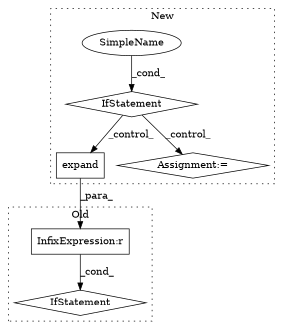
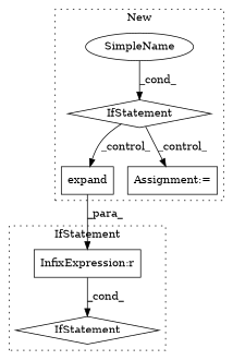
  digraph {
    node [a=25 l="4,2" shape=box]
    n1 [label=IfStatement s="3426,3504" shape=diamond]
    n2 [a=27 l=4 label="InfixExpression:r" s=3479]
    n3 [a=32 l="7,1" label=expand s="3554,3572"]
-   n4 [a=7 l=1 label="Assignment:=" s=3548 shape=diamond]
+   n4 [a=7 l=1 label="Assignment:=" s=3548]
    n5 [label=IfStatement s="3503,3532" shape=diamond]
    n6 [a=42 label=SimpleName shape=ellipse l=""]
    subgraph cluster_1 {
-     label=Old
+     label=IfStatement
      style=dotted
      n1
      n2
    }
    subgraph cluster_2 {
      label=New
      style=dotted
      n3
      n4
      n5
      n6
    }
    n2 -> n1 [label=_cond_]
    n3 -> n2 [label=_para_]
    n5 -> n3 [label=_control_]
    n5 -> n4 [label=_control_]
    n6 -> n5 [label=_cond_]
  }
